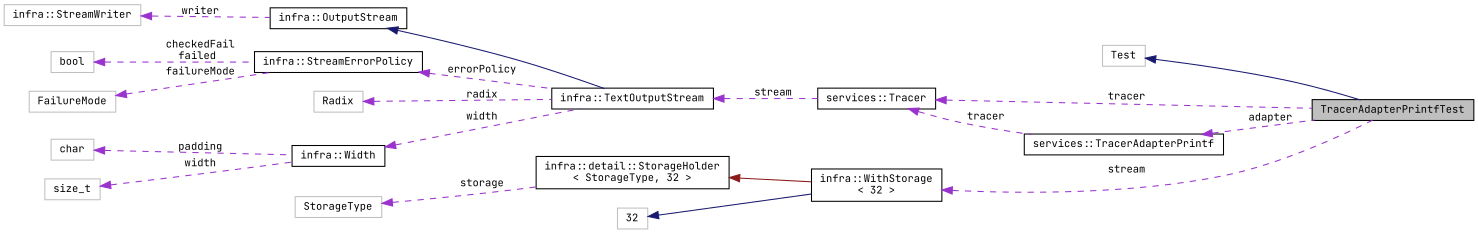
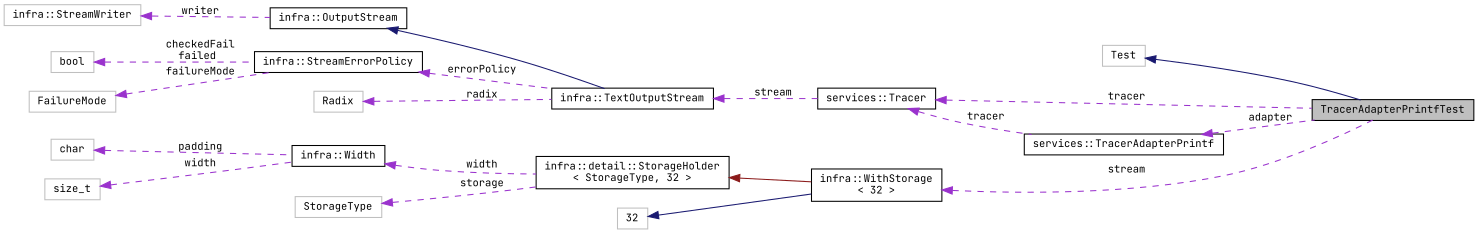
  digraph {
    fontname="JetBrains Mono"
    rankdir=LR
    node [color=black fillcolor=white fontname="JetBrains Mono" fontsize=10 shape=record style=filled]
    edge [color=darkorchid3 dir=back fontname="JetBrains Mono" fontsize=10 labelfontname=Helvetica labelfontsize=10 style=dashed]
    n1 [fillcolor=grey75 fontcolor=black height=0.2 label=TracerAdapterPrintfTest width=0.4]
    n2 [color=grey75 height=0.2 label=Test width=0.4]
    n3 [height=0.2 label="services::Tracer" width=0.4]
    n4 [height=0.2 label="services::TracerAdapterPrintf" width=0.4]
    n5 [height=0.2 label="infra::TextOutputStream" width=0.4]
    n6 [height=0.2 label="infra::OutputStream" width=0.4]
    n7 [height=0.2 label="infra::StreamErrorPolicy" width=0.4]
    n8 [color=grey75 height=0.2 label=bool width=0.4]
    n9 [color=grey75 height=0.2 label=FailureMode width=0.4]
    n10 [color=grey75 height=0.2 label="infra::StreamWriter" width=0.4]
    n11 [color=grey75 height=0.2 label=Radix width=0.4]
    n12 [height=0.2 label="infra::Width" width=0.4]
    n13 [color=grey75 height=0.2 label=char width=0.4]
    n14 [color=grey75 height=0.2 label=size_t width=0.4]
    n15 [height=0.2 label="infra::WithStorage\l\< 32 \>" width=0.4]
    n16 [height=0.2 label="infra::detail::StorageHolder\l\< StorageType, 32 \>" width=0.4]
    n17 [color=grey75 height=0.2 label=StorageType width=0.4]
    n18 [color=grey75 height=0.2 label=32 width=0.4]
    n2 -> n1 [color=midnightblue style=solid]
    n3 -> n1 [label=" tracer"]
    n3 -> n4 [label=" tracer"]
    n4 -> n1 [label=" adapter"]
    n5 -> n3 [label=" stream"]
    n6 -> n5 [color=midnightblue style=solid]
    n7 -> n5 [label=" errorPolicy"]
    n8 -> n7 [label=" checkedFail\nfailed"]
    n9 -> n7 [label=" failureMode"]
    n10 -> n6 [label=" writer"]
    n11 -> n5 [label=" radix"]
-   n12 -> n5 [label=" width"]
+   n12 -> n16 [label=" width"]
    n13 -> n12 [label=" padding"]
    n14 -> n12 [label=" width"]
    n15 -> n1 [label=" stream"]
    n16 -> n15 [color=firebrick4 style=solid]
    n17 -> n16 [label=" storage"]
    n18 -> n15 [color=midnightblue style=solid]
  }
